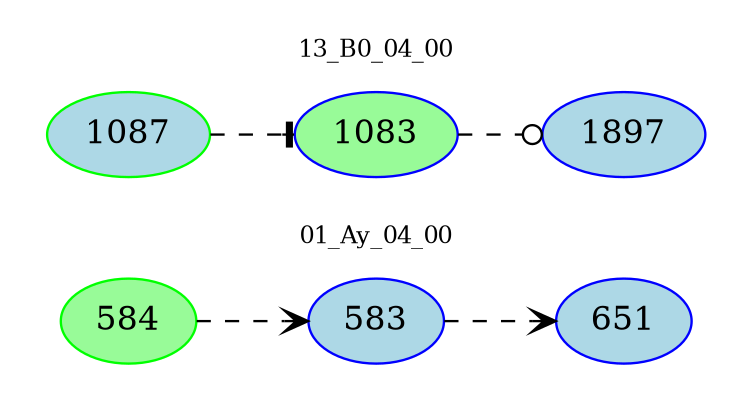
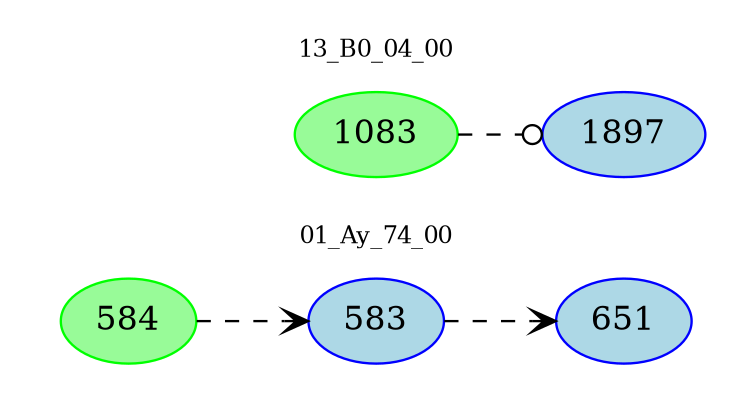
  digraph {
    rankdir=LR
    node [color=blue fillcolor=lightblue style=filled]
    edge [arrowhead=vee color=black style=dashed]
    n1 [color=green fillcolor=palegreen label=584]
    n2 [label=583]
    n3 [label=651]
-   n4 [color=green label=1087]
-   n5 [fillcolor=palegreen label=1083]
+   n5 [color=green fillcolor=palegreen label=1083]
    n6 [label=1897]
    subgraph cluster_1 {
      color=white
      fontsize=10
-     label="01_Ay_04_00"
+     label="01_Ay_74_00"
      n1
      n2
      n3
    }
    subgraph cluster_2 {
      color=white
      fontsize=10
      label="13_B0_04_00"
-     n4
      n5
      n6
    }
    n1 -> n2
    n2 -> n3
-   n4 -> n5 [arrowhead=tee]
    n5 -> n6 [arrowhead=odot]
  }
